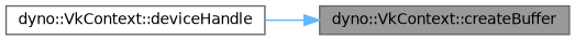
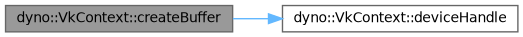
  digraph {
    rankdir=LR
    node [fontname=Helvetica fontsize=10 shape=box style=filled]
    n1 [color=gray40 fillcolor=grey60 fontcolor=black height=0.2 label="dyno::VkContext::createBuffer" width=0.4]
    n2 [color=grey40 fillcolor=white height=0.2 label="dyno::VkContext::deviceHandle" width=0.4]
-   n2 -> n1 [color=steelblue1 fontname=Helvetica fontsize=10 labelfontname=Helvetica labelfontsize=10 style=solid]
+   n1 -> n2 [color=steelblue1 fontname=Helvetica fontsize=10 labelfontname=Helvetica labelfontsize=10 style=solid]
  }
